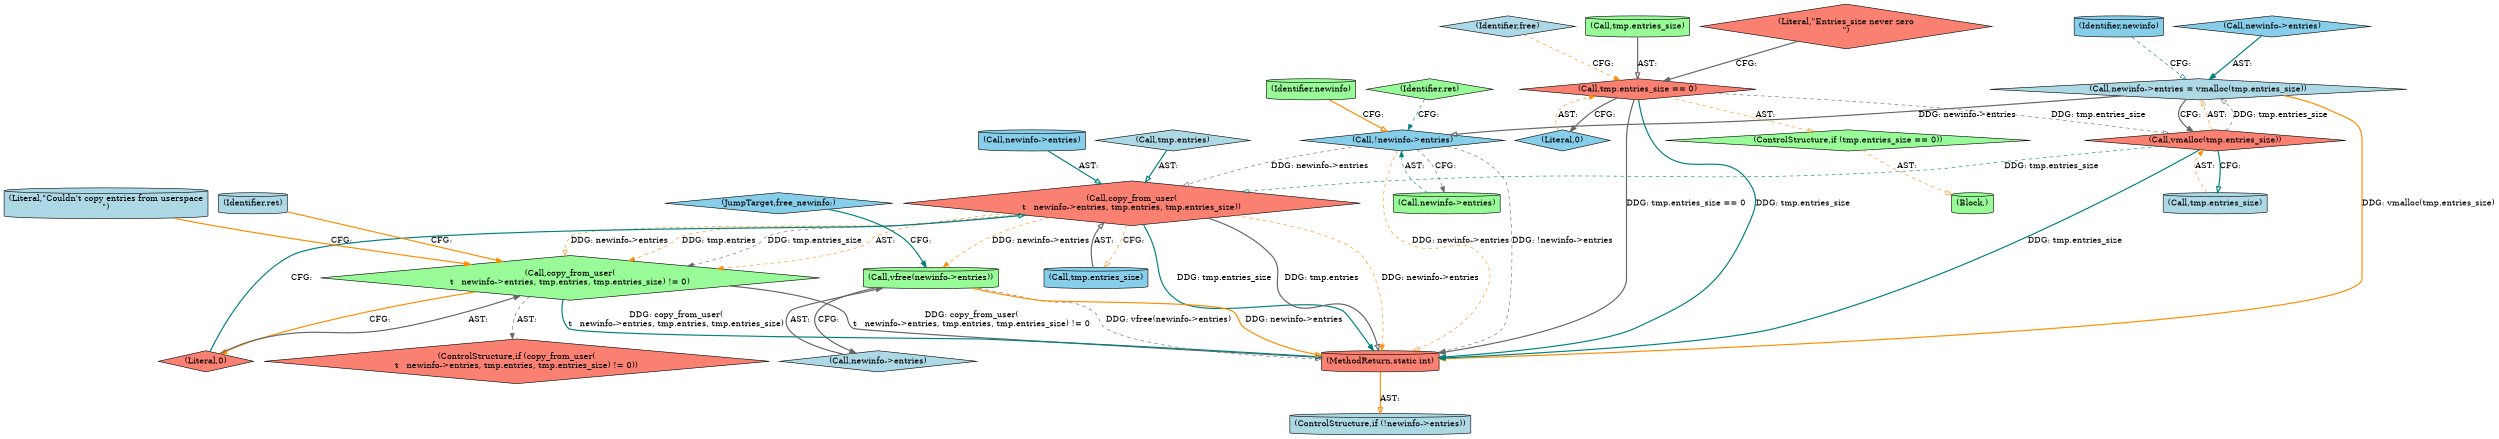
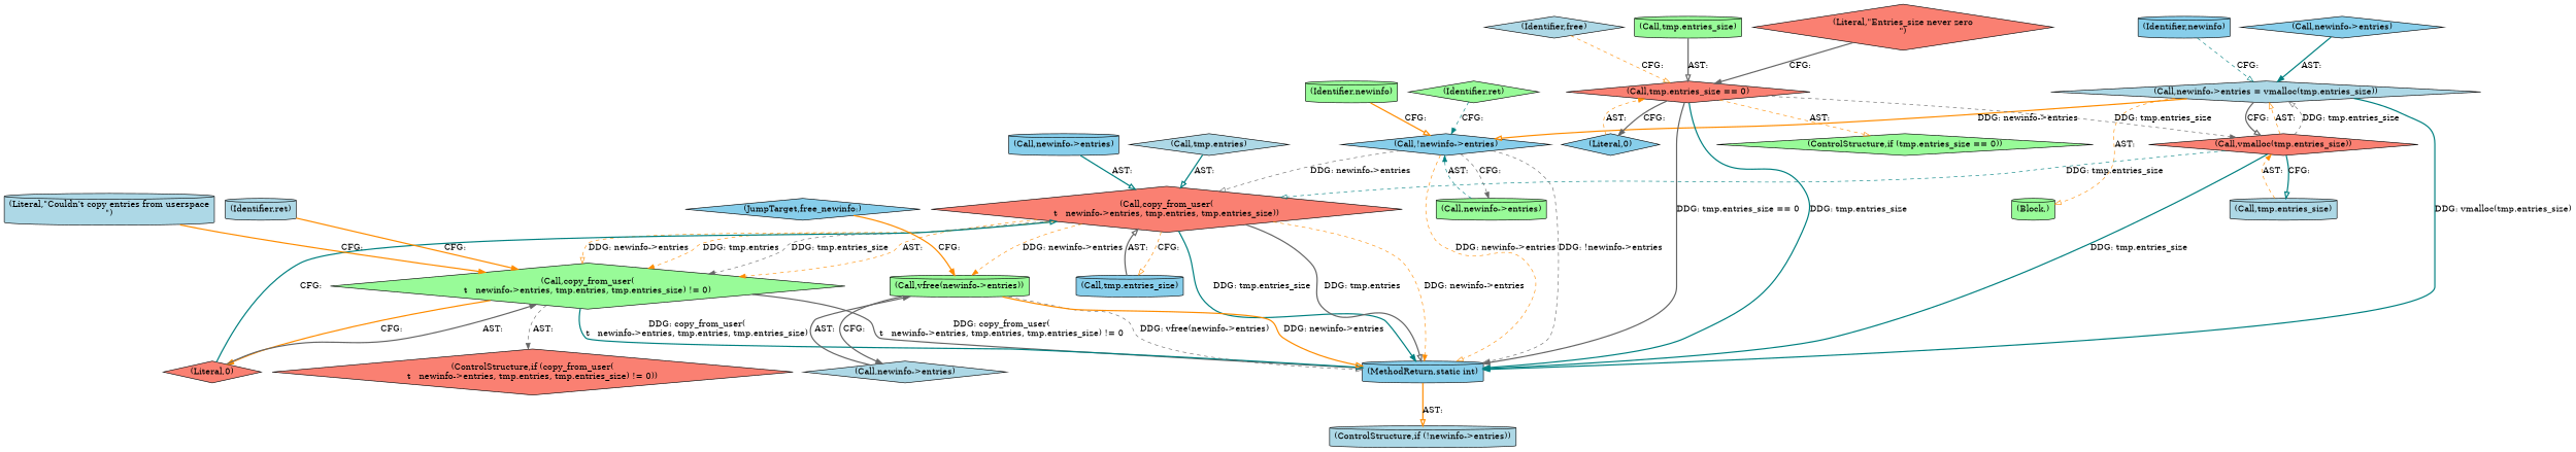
  digraph {
    node [fillcolor=lightblue shape=diamond style=filled]
    edge [arrowhead=onormal color=gray40 style=bold]
    n1 [label="(Call,newinfo->entries = vmalloc(tmp.entries_size))"]
    n2 [fillcolor=salmon label="(Call,vmalloc(tmp.entries_size))"]
    n3 [fillcolor=skyblue label="(Call,!newinfo->entries)"]
    n4 [fillcolor=palegreen label="(Block,)" shape=cylinder]
-   n5 [fillcolor=salmon label="(MethodReturn,static int)" shape=cylinder]
+   n5 [fillcolor=skyblue label="(MethodReturn,static int)" shape=cylinder]
    n6 [fillcolor=salmon label="(Call,copy_from_user(\n\t   newinfo->entries, tmp.entries, tmp.entries_size))"]
    n7 [label="(Call,tmp.entries_size)" shape=cylinder]
    n8 [fillcolor=palegreen label="(Call,newinfo->entries)" shape=cylinder]
    n9 [label="(ControlStructure,if (!newinfo->entries))" shape=cylinder]
    n10 [fillcolor=palegreen label="(Call,copy_from_user(\n\t   newinfo->entries, tmp.entries, tmp.entries_size) != 0)"]
    n11 [fillcolor=palegreen label="(Call,vfree(newinfo->entries))" shape=cylinder]
    n12 [fillcolor=skyblue label="(Call,tmp.entries_size)" shape=cylinder]
    n13 [fillcolor=salmon label="(Call,tmp.entries_size == 0)"]
    n14 [fillcolor=skyblue label="(Literal,0)"]
    n15 [fillcolor=palegreen label="(ControlStructure,if (tmp.entries_size == 0))"]
    n16 [fillcolor=salmon label="(Literal,0)"]
    n17 [fillcolor=salmon label="(ControlStructure,if (copy_from_user(\n\t   newinfo->entries, tmp.entries, tmp.entries_size) != 0))"]
    n18 [label="(Call,newinfo->entries)"]
    n19 [fillcolor=skyblue label="(Call,newinfo->entries)" shape=cylinder]
    n20 [fillcolor=palegreen label="(Identifier,ret)"]
    n21 [fillcolor=skyblue label="(Call,newinfo->entries)"]
    n22 [fillcolor=skyblue label="(Identifier,newinfo)" shape=cylinder]
    n23 [fillcolor=skyblue label="(JumpTarget,free_newinfo:)"]
    n24 [fillcolor=salmon label="(Literal,\"Entries_size never zero\n\")"]
    n25 [label="(Identifier,free)"]
    n26 [label="(Identifier,ret)" shape=cylinder]
    n27 [fillcolor=palegreen label="(Call,tmp.entries_size)" shape=cylinder]
    n28 [label="(Call,tmp.entries)"]
    n29 [label="(Literal,\"Couldn't copy entries from userspace\n\")" shape=cylinder]
    n30 [fillcolor=palegreen label="(Identifier,newinfo)" shape=cylinder]
-   n1 -> n2 [arrowhead=normal label="CFG: "]
-   n1 -> n3 [label="DDG: newinfo->entries"]
-   n15 -> n4 [color=darkorange label="AST: " style=dashed]
-   n1 -> n5 [arrowhead=normal color=darkorange label="DDG: vmalloc(tmp.entries_size)"]
+   n1 -> n2 [label="CFG: "]
+   n1 -> n3 [color=darkorange label="DDG: newinfo->entries"]
+   n1 -> n4 [color=darkorange label="AST: " style=dashed]
+   n1 -> n5 [arrowhead=normal color=teal label="DDG: vmalloc(tmp.entries_size)"]
    n2 -> n1 [color=darkorange label="AST: " style=dashed]
    n2 -> n1 [label="DDG: tmp.entries_size" style=dashed]
    n2 -> n5 [arrowhead=normal color=teal label="DDG: tmp.entries_size"]
    n2 -> n6 [color=teal label="DDG: tmp.entries_size" style=dashed]
    n2 -> n7 [color=teal label="CFG: "]
    n3 -> n5 [label="DDG: !newinfo->entries" style=dashed]
    n3 -> n5 [color=darkorange label="DDG: newinfo->entries" style=dashed]
    n3 -> n6 [label="DDG: newinfo->entries" style=dashed]
    n3 -> n8 [arrowhead=normal label="CFG: " style=dashed]
    n5 -> n9 [color=darkorange label="AST: "]
    n6 -> n5 [arrowhead=normal color=darkorange label="DDG: newinfo->entries" style=dashed]
    n6 -> n5 [arrowhead=normal color=teal label="DDG: tmp.entries_size"]
    n6 -> n5 [label="DDG: tmp.entries"]
    n6 -> n10 [arrowhead=normal color=darkorange label="AST: " style=dashed]
    n6 -> n10 [color=darkorange label="DDG: newinfo->entries" style=dashed]
    n6 -> n10 [arrowhead=normal color=darkorange label="DDG: tmp.entries" style=dashed]
    n6 -> n10 [arrowhead=normal label="DDG: tmp.entries_size" style=dashed]
    n6 -> n11 [arrowhead=normal color=darkorange label="DDG: newinfo->entries" style=dashed]
    n6 -> n12 [color=darkorange label="CFG: " style=dashed]
    n7 -> n2 [arrowhead=normal color=darkorange label="AST: " style=dashed]
    n8 -> n3 [arrowhead=normal color=teal label="AST: " style=dashed]
    n10 -> n5 [label="DDG: copy_from_user(\n\t   newinfo->entries, tmp.entries, tmp.entries_size) != 0"]
    n10 -> n5 [color=teal label="DDG: copy_from_user(\n\t   newinfo->entries, tmp.entries, tmp.entries_size)"]
    n10 -> n16 [arrowhead=normal color=darkorange label="CFG: "]
    n10 -> n17 [arrowhead=normal label="AST: " style=dashed]
    n11 -> n5 [label="DDG: vfree(newinfo->entries)" style=dashed]
    n11 -> n5 [color=darkorange label="DDG: newinfo->entries"]
    n11 -> n18 [arrowhead=normal label="CFG: "]
    n12 -> n6 [label="AST: "]
-   n13 -> n2 [label="DDG: tmp.entries_size" style=dashed]
+   n13 -> n2 [arrowhead=normal label="DDG: tmp.entries_size" style=dashed]
    n13 -> n5 [color=teal label="DDG: tmp.entries_size"]
    n13 -> n5 [arrowhead=normal label="DDG: tmp.entries_size == 0"]
    n13 -> n14 [arrowhead=normal label="CFG: "]
    n13 -> n15 [color=darkorange label="AST: " style=dashed]
    n14 -> n13 [arrowhead=normal color=darkorange label="AST: " style=dashed]
    n16 -> n6 [color=teal label="CFG: "]
    n16 -> n10 [arrowhead=normal label="AST: "]
    n18 -> n11 [arrowhead=normal label="AST: "]
    n19 -> n6 [color=teal label="AST: "]
    n20 -> n3 [arrowhead=normal color=teal label="CFG: " style=dashed]
    n21 -> n1 [arrowhead=normal color=teal label="AST: "]
    n22 -> n1 [color=teal label="CFG: " style=dashed]
-   n23 -> n11 [arrowhead=normal color=teal label="CFG: "]
+   n23 -> n11 [arrowhead=normal color=darkorange label="CFG: "]
    n24 -> n13 [arrowhead=normal label="CFG: "]
-   n25 -> n13 [arrowhead=normal color=darkorange label="CFG: " style=dashed]
+   n25 -> n13 [color=darkorange label="CFG: " style=dashed]
    n26 -> n10 [arrowhead=normal color=darkorange label="CFG: "]
    n27 -> n13 [label="AST: "]
    n28 -> n6 [color=teal label="AST: "]
    n29 -> n10 [arrowhead=normal color=darkorange label="CFG: "]
    n30 -> n3 [color=darkorange label="CFG: "]
  }
